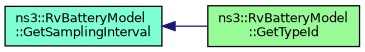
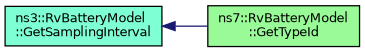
  digraph {
    rankdir=LR
    node [color=black fontname=Helvetica fontsize=10 shape=record style=filled]
    n1 [fillcolor=aquamarine fontcolor=black height=0.2 label="ns3::RvBatteryModel\l::GetSamplingInterval" width=0.4]
-   n2 [fillcolor=palegreen height=0.2 label="ns3::RvBatteryModel\l::GetTypeId" width=0.4]
+   n2 [fillcolor=palegreen height=0.2 label="ns7::RvBatteryModel\l::GetTypeId" width=0.4]
    n1 -> n2 [color=midnightblue dir=back fontname=Helvetica fontsize=10 labelfontname=Helvetica labelfontsize=10 style=solid]
  }
